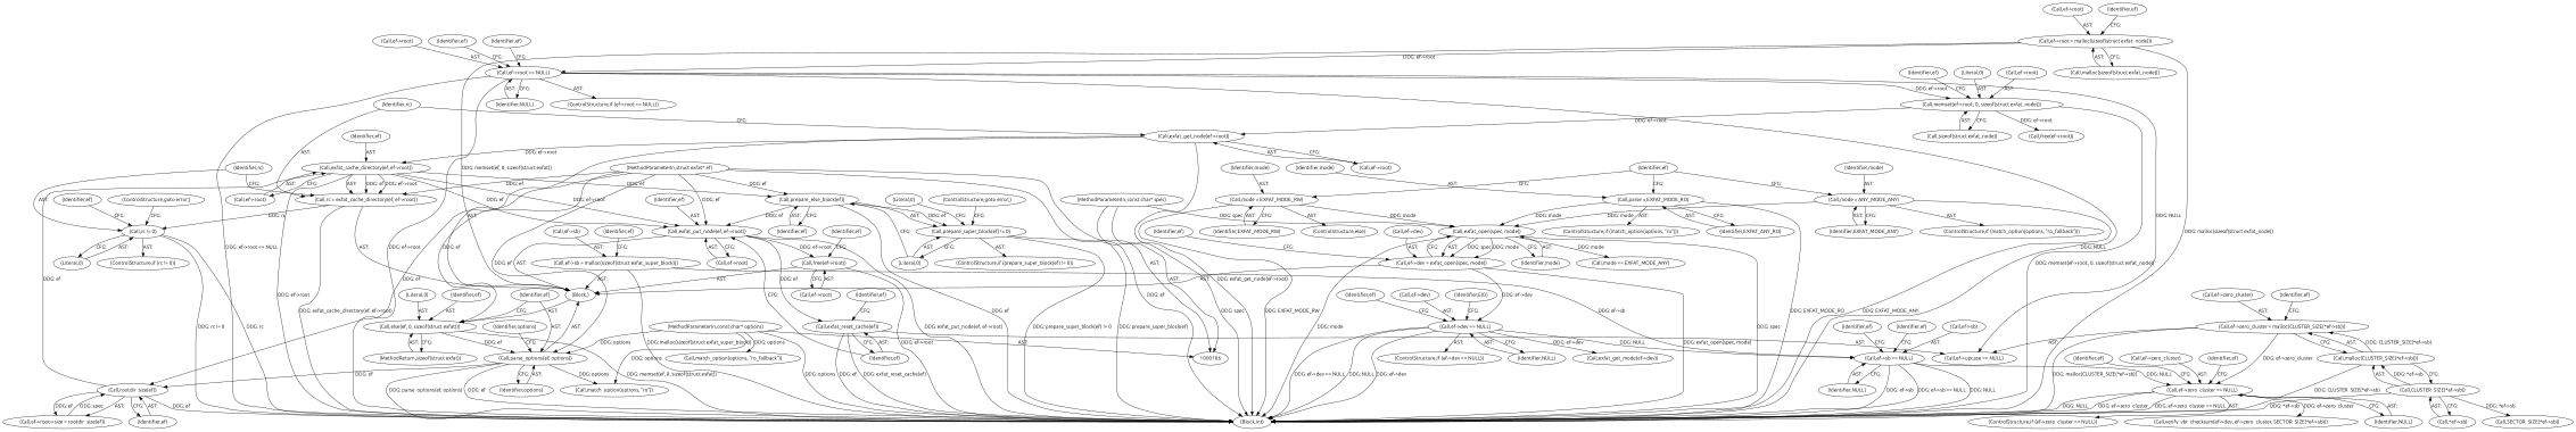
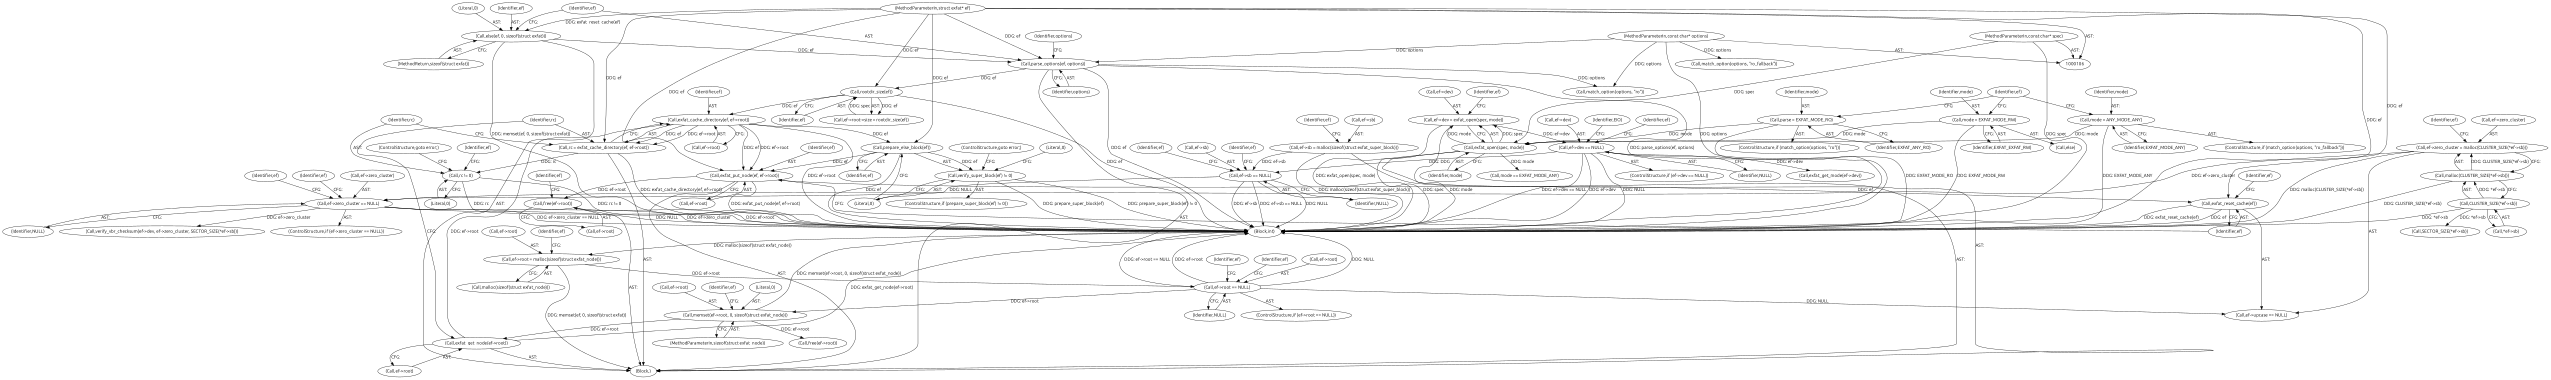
  digraph {
    fontname=Ubuntu
    node [fontname=Ubuntu]
    edge [fontname=Ubuntu]
    n1 [label="(Call,exfat_cache_directory(ef, ef->root))"]
    n2 [label="(Call,rc = exfat_cache_directory(ef, ef->root))"]
    n3 [label="(Call,prepare_else_block(ef))"]
    n4 [label="(Call,exfat_put_node(ef, ef->root))"]
    n5 [label="(Call,ef->root)"]
    n6 [label="(Block,int)"]
    n7 [label="(Block,)"]
    n8 [label="(Call,rc != 0)"]
-   n9 [label="(Call,prepare_super_block(ef) != 0)"]
+   n9 [label="(Call,verify_super_block(ef) != 0)"]
    n10 [label="(Identifier,ef)"]
    n11 [label="(Call,exfat_reset_cache(ef))"]
    n12 [label="(Call,free(ef->root))"]
    n13 [label="(Call,ef->root)"]
    n14 [label="(Call,rootdir_size(ef))"]
    n15 [label="(Identifier,ef)"]
    n16 [label="(Call,ef->root->size = rootdir_size(ef))"]
    n17 [label="(Call,parse_options(ef, options))"]
    n18 [label="(Identifier,options)"]
    n19 [label="(Call,match_option(options, \"ro\"))"]
    n20 [label="(Call,else(ef, 0, sizeof(struct exfat)))"]
    n21 [label="(MethodReturn,sizeof(struct exfat))"]
    n22 [label="(MethodParameterIn,struct exfat* ef)"]
    1000106
    n24 [label="(Call,ef->upcase == NULL)"]
    n25 [label="(Identifier,ef)"]
    n26 [label="(MethodParameterIn,const char* options)"]
    n27 [label="(Call,match_option(options, \"ro_fallback\"))"]
    n28 [label="(Call,exfat_get_node(ef->root))"]
    n29 [label="(Call,ef->root)"]
    n30 [label="(Call,memset(ef->root, 0, sizeof(struct exfat_node)))"]
    n31 [label="(Call,free(ef->root))"]
-   n32 [label="(Call,sizeof(struct exfat_node))"]
+   n32 [label="(MethodParameterIn,sizeof(struct exfat_node))"]
    n33 [label="(Call,ef->root == NULL)"]
    n34 [label="(Identifier,NULL)"]
    n35 [label="(ControlStructure,if (ef->root == NULL))"]
    n36 [label="(Call,ef->root = malloc(sizeof(struct exfat_node)))"]
    n37 [label="(Call,malloc(sizeof(struct exfat_node)))"]
    n38 [label="(Call,ef->zero_cluster == NULL)"]
    n39 [label="(Call,verify_vbr_checksum(ef->dev, ef->zero_cluster, SECTOR_SIZE(*ef->sb)))"]
    n40 [label="(Identifier,NULL)"]
    n41 [label="(ControlStructure,if (ef->zero_cluster == NULL))"]
    n42 [label="(Call,ef->zero_cluster = malloc(CLUSTER_SIZE(*ef->sb)))"]
    n43 [label="(Call,malloc(CLUSTER_SIZE(*ef->sb)))"]
    n44 [label="(Call,CLUSTER_SIZE(*ef->sb))"]
    n45 [label="(Call,*ef->sb)"]
    n46 [label="(Call,SECTOR_SIZE(*ef->sb))"]
    n47 [label="(Call,ef->sb == NULL)"]
    n48 [label="(Identifier,NULL)"]
    n49 [label="(Call,ef->sb = malloc(sizeof(struct exfat_super_block)))"]
    n50 [label="(Call,ef->dev == NULL)"]
    n51 [label="(Call,exfat_get_mode(ef->dev))"]
    n52 [label="(Identifier,NULL)"]
    n53 [label="(ControlStructure,if (ef->dev == NULL))"]
    n54 [label="(Call,ef->dev = exfat_open(spec, mode))"]
    n55 [label="(Call,exfat_open(spec, mode))"]
    n56 [label="(Call,mode == EXFAT_MODE_ANY)"]
    n57 [label="(Identifier,mode)"]
    n58 [label="(MethodParameterIn,const char* spec)"]
    n59 [label="(Call,mode = EXFAT_MODE_RW)"]
-   n60 [label="(Identifier,EXFAT_MODE_RW)"]
-   n61 [label="(ControlStructure,else)"]
+   n60 [label="(Identifier,EXFAT_EXFAT_RW)"]
+   n61 [label="(Call,else)"]
    n62 [label="(Call,parse = EXFAT_MODE_RO)"]
    n63 [label="(ControlStructure,if (match_option(options, \"ro\")))"]
    n64 [label="(Identifier,EXFAT_ANY_RO)"]
    n65 [label="(Call,mode = ANY_MODE_ANY)"]
    n66 [label="(ControlStructure,if (match_option(options, \"ro_fallback\")))"]
    n67 [label="(Identifier,EXFAT_MODE_ANY)"]
    n68 [label="(Literal,0)"]
-   n69 [label="(ControlStructure,if (rc != 0))"]
    n70 [label="(ControlStructure,if (prepare_super_block(ef) != 0))"]
    n71 [label="(Literal,0)"]
    n72 [label="(Call,ef->root)"]
    n73 [label="(Literal,0)"]
    n74 [label="(Call,ef->zero_cluster)"]
    n75 [label="(Call,ef->dev)"]
    n76 [label="(Literal,0)"]
    n77 [label="(Call,ef->sb)"]
    n78 [label="(Identifier,ef)"]
    n79 [label="(Identifier,ef)"]
    n80 [label="(Identifier,ef)"]
    n81 [label="(Identifier,mode)"]
    n82 [label="(Call,ef->root)"]
    n83 [label="(Identifier,ef)"]
    n84 [label="(Identifier,ef)"]
    n85 [label="(Identifier,ef)"]
    n86 [label="(ControlStructure,goto error;)"]
    n87 [label="(Call,ef->root)"]
    n88 [label="(Identifier,ef)"]
    n89 [label="(Identifier,ef)"]
    n90 [label="(Literal,0)"]
    n91 [label="(Identifier,EIO)"]
    n92 [label="(Call,ef->sb)"]
    n93 [label="(Identifier,ef)"]
    n94 [label="(Call,ef->zero_cluster)"]
    n95 [label="(Identifier,ef)"]
    n96 [label="(Identifier,options)"]
    n97 [label="(Identifier,ef)"]
    n98 [label="(Identifier,rc)"]
    n99 [label="(Identifier,ef)"]
    n100 [label="(Identifier,ef)"]
    n101 [label="(Identifier,ef)"]
    n102 [label="(Identifier,ef)"]
    n103 [label="(Call,ef->root)"]
    n104 [label="(Call,ef->dev)"]
    n105 [label="(Identifier,ef)"]
    n106 [label="(Identifier,ef)"]
    n107 [label="(Identifier,mode)"]
    n108 [label="(Identifier,mode)"]
    n109 [label="(Identifier,rc)"]
    n110 [label="(Identifier,ef)"]
    n111 [label="(Identifier,ef)"]
    n112 [label="(ControlStructure,goto error;)"]
    n113 [label="(Identifier,ef)"]
    n1 -> n2 [label="AST: "]
    n1 -> n2 [label="DDG: ef"]
    n1 -> n2 [label="DDG: ef->root"]
    n1 -> n3 [label="DDG: ef"]
    n1 -> n4 [label="DDG: ef"]
    n1 -> n4 [label="DDG: ef->root"]
    n1 -> n5 [label="CFG: "]
    n1 -> n6 [label="DDG: ef->root"]
+   n2 -> n1 [label="CFG: "]
    n2 -> n6 [label="DDG: exfat_cache_directory(ef, ef->root)"]
    n2 -> n7 [label="AST: "]
    n2 -> n8 [label="DDG: rc"]
    n3 -> n4 [label="DDG: ef"]
    n3 -> n6 [label="DDG: ef"]
    n3 -> n9 [label="AST: "]
    n3 -> n9 [label="DDG: ef"]
    n3 -> n10 [label="CFG: "]
    n4 -> n6 [label="DDG: exfat_put_node(ef, ef->root)"]
    n4 -> n7 [label="AST: "]
    n4 -> n11 [label="DDG: ef"]
    n4 -> n12 [label="DDG: ef->root"]
    n4 -> n13 [label="CFG: "]
    n5 -> n1 [label="AST: "]
    n8 -> n6 [label="DDG: rc != 0"]
    n8 -> n6 [label="DDG: rc"]
    n8 -> n68 [label="CFG: "]
-   n8 -> n69 [label="AST: "]
    n9 -> n6 [label="DDG: prepare_super_block(ef)"]
    n9 -> n6 [label="DDG: prepare_super_block(ef) != 0"]
    n9 -> n70 [label="AST: "]
    n9 -> n71 [label="CFG: "]
    n10 -> n3 [label="AST: "]
    n11 -> n6 [label="DDG: exfat_reset_cache(ef)"]
    n11 -> n6 [label="DDG: ef"]
    n11 -> n24 [label="AST: "]
    n11 -> n25 [label="CFG: "]
    n12 -> n6 [label="DDG: ef->root"]
    n12 -> n7 [label="AST: "]
    n12 -> n72 [label="CFG: "]
    n13 -> n4 [label="AST: "]
    n14 -> n1 [label="DDG: ef"]
    n14 -> n6 [label="DDG: ef"]
    n14 -> n15 [label="CFG: "]
    n14 -> n16 [label="AST: "]
    n14 -> n16 [label="DDG: ef"]
    n15 -> n14 [label="AST: "]
    n16 -> n14 [label="DDG: spec"]
    n17 -> n6 [label="DDG: ef"]
    n17 -> n6 [label="DDG: parse_options(ef, options)"]
    n17 -> n7 [label="AST: "]
    n17 -> n14 [label="DDG: ef"]
    n17 -> n18 [label="CFG: "]
    n17 -> n19 [label="DDG: options"]
    n18 -> n17 [label="AST: "]
    n20 -> n6 [label="DDG: memset(ef, 0, sizeof(struct exfat))"]
-   n7 -> n20 [label="AST: "]
+   n20 -> n7 [label="AST: "]
    n20 -> n17 [label="DDG: ef"]
    n20 -> n21 [label="CFG: "]
    n21 -> n20 [label="AST: "]
    n22 -> n2 [label="DDG: ef"]
    n22 -> n3 [label="DDG: ef"]
    n22 -> n4 [label="DDG: ef"]
    n22 -> n6 [label="DDG: ef"]
+   n22 -> n11 [label="DDG: ef"]
    n22 -> n14 [label="DDG: ef"]
    n22 -> n17 [label="DDG: ef"]
-   n22 -> n20 [label="DDG: ef"]
+   n22 -> n20 [label="DDG: exfat_reset_cache(ef)"]
    n22 -> 1000106 [label="AST: "]
    n25 -> n4 [label="CFG: "]
    n25 -> n11 [label="AST: "]
    n26 -> n6 [label="DDG: options"]
    n26 -> n17 [label="DDG: options"]
    n26 -> n19 [label="DDG: options"]
    n26 -> 1000106 [label="AST: "]
    n26 -> n27 [label="DDG: options"]
    n28 -> n1 [label="DDG: ef->root"]
    n28 -> n6 [label="DDG: exfat_get_node(ef->root)"]
    n28 -> n7 [label="AST: "]
    n28 -> n29 [label="CFG: "]
    n29 -> n28 [label="AST: "]
    n30 -> n6 [label="DDG: memset(ef->root, 0, sizeof(struct exfat_node))"]
    n30 -> n28 [label="DDG: ef->root"]
    n30 -> n31 [label="DDG: ef->root"]
    n30 -> n32 [label="CFG: "]
    n32 -> n30 [label="AST: "]
    n33 -> n6 [label="DDG: ef->root"]
    n33 -> n6 [label="DDG: NULL"]
    n33 -> n6 [label="DDG: ef->root == NULL"]
    n33 -> n24 [label="DDG: NULL"]
    n33 -> n30 [label="DDG: ef->root"]
    n33 -> n34 [label="CFG: "]
    n33 -> n35 [label="AST: "]
    n34 -> n33 [label="AST: "]
-   n36 -> n6 [label="DDG: malloc(sizeof(struct exfat_node))"]
+   n6 -> n36 [label="DDG: malloc(sizeof(struct exfat_node))"]
    n36 -> n7 [label="DDG: memset(ef, 0, sizeof(struct exfat))"]
    n36 -> n33 [label="DDG: ef->root"]
    n36 -> n37 [label="CFG: "]
    n37 -> n36 [label="AST: "]
    n38 -> n6 [label="DDG: ef->zero_cluster"]
    n38 -> n6 [label="DDG: ef->zero_cluster == NULL"]
    n38 -> n6 [label="DDG: NULL"]
    n38 -> n39 [label="DDG: ef->zero_cluster"]
    n38 -> n40 [label="CFG: "]
    n38 -> n41 [label="AST: "]
    n40 -> n38 [label="AST: "]
    n42 -> n6 [label="DDG: malloc(CLUSTER_SIZE(*ef->sb))"]
    n42 -> n24 [label="AST: "]
    n42 -> n38 [label="DDG: ef->zero_cluster"]
    n42 -> n43 [label="CFG: "]
    n43 -> n6 [label="DDG: CLUSTER_SIZE(*ef->sb)"]
    n43 -> n42 [label="AST: "]
    n43 -> n42 [label="DDG: CLUSTER_SIZE(*ef->sb)"]
    n43 -> n44 [label="CFG: "]
    n44 -> n6 [label="DDG: *ef->sb"]
    n44 -> n43 [label="AST: "]
    n44 -> n43 [label="DDG: *ef->sb"]
    n44 -> n45 [label="CFG: "]
    n44 -> n46 [label="DDG: *ef->sb"]
    n45 -> n44 [label="AST: "]
    n47 -> n6 [label="DDG: ef->sb"]
    n47 -> n6 [label="DDG: ef->sb == NULL"]
    n47 -> n6 [label="DDG: NULL"]
    n47 -> n38 [label="DDG: NULL"]
    n47 -> n48 [label="CFG: "]
    n48 -> n47 [label="AST: "]
    n49 -> n6 [label="DDG: malloc(sizeof(struct exfat_super_block))"]
    n49 -> n7 [label="AST: "]
    n49 -> n47 [label="DDG: ef->sb"]
    n50 -> n6 [label="DDG: ef->dev == NULL"]
    n50 -> n6 [label="DDG: NULL"]
    n50 -> n6 [label="DDG: ef->dev"]
-   n50 -> n47 [label="DDG: NULL"]
+   n50 -> n47 [label="DDG: DDG"]
    n50 -> n51 [label="DDG: ef->dev"]
    n50 -> n52 [label="CFG: "]
    n50 -> n53 [label="AST: "]
    n52 -> n50 [label="AST: "]
    n54 -> n6 [label="DDG: exfat_open(spec, mode)"]
    n54 -> n7 [label="AST: "]
    n54 -> n50 [label="DDG: ef->dev"]
    n54 -> n55 [label="CFG: "]
    n55 -> n6 [label="DDG: spec"]
    n55 -> n6 [label="DDG: mode"]
    n55 -> n54 [label="AST: "]
    n55 -> n54 [label="DDG: spec"]
    n55 -> n54 [label="DDG: mode"]
    n55 -> n56 [label="DDG: mode"]
    n55 -> n57 [label="CFG: "]
    n57 -> n55 [label="AST: "]
    n58 -> n6 [label="DDG: spec"]
    n58 -> 1000106 [label="AST: "]
    n58 -> n55 [label="DDG: spec"]
    n59 -> n6 [label="DDG: EXFAT_MODE_RW"]
    n59 -> n55 [label="DDG: mode"]
    n59 -> n60 [label="CFG: "]
    n59 -> n61 [label="AST: "]
    n60 -> n59 [label="AST: "]
    n62 -> n6 [label="DDG: EXFAT_MODE_RO"]
    n62 -> n55 [label="DDG: mode"]
    n62 -> n63 [label="AST: "]
    n62 -> n64 [label="CFG: "]
    n64 -> n62 [label="AST: "]
    n65 -> n6 [label="DDG: EXFAT_MODE_ANY"]
    n65 -> n55 [label="DDG: mode"]
    n65 -> n66 [label="AST: "]
    n65 -> n67 [label="CFG: "]
    n67 -> n65 [label="AST: "]
    n68 -> n8 [label="AST: "]
    n71 -> n3 [label="CFG: "]
    n71 -> n9 [label="AST: "]
    n72 -> n12 [label="AST: "]
    n73 -> n30 [label="AST: "]
    n74 -> n42 [label="AST: "]
    n75 -> n50 [label="AST: "]
    n76 -> n20 [label="AST: "]
    n77 -> n47 [label="AST: "]
    n78 -> n8 [label="CFG: "]
    n79 -> n38 [label="CFG: "]
    n80 -> n17 [label="AST: "]
    n80 -> n20 [label="CFG: "]
    n81 -> n59 [label="AST: "]
    n82 -> n36 [label="AST: "]
    n83 -> n47 [label="CFG: "]
    n84 -> n4 [label="AST: "]
    n85 -> n12 [label="CFG: "]
    n86 -> n9 [label="CFG: "]
    n87 -> n30 [label="AST: "]
    n88 -> n33 [label="CFG: "]
    n89 -> n1 [label="AST: "]
    n90 -> n9 [label="CFG: "]
    n91 -> n50 [label="CFG: "]
    n92 -> n49 [label="AST: "]
    n93 -> n36 [label="CFG: "]
    n94 -> n38 [label="AST: "]
    n95 -> n50 [label="CFG: "]
    n96 -> n17 [label="CFG: "]
    n97 -> n59 [label="CFG: "]
    n97 -> n62 [label="CFG: "]
    n97 -> n65 [label="CFG: "]
    n98 -> n2 [label="AST: "]
    n98 -> n28 [label="CFG: "]
    n99 -> n33 [label="CFG: "]
    n100 -> n49 [label="CFG: "]
    n101 -> n54 [label="CFG: "]
    n102 -> n38 [label="CFG: "]
    n103 -> n33 [label="AST: "]
    n104 -> n54 [label="AST: "]
    n105 -> n20 [label="AST: "]
    n106 -> n47 [label="CFG: "]
    n107 -> n62 [label="AST: "]
    n108 -> n65 [label="AST: "]
    n109 -> n2 [label="CFG: "]
    n109 -> n8 [label="AST: "]
    n110 -> n11 [label="CFG: "]
    n111 -> n30 [label="CFG: "]
    n112 -> n8 [label="CFG: "]
    n113 -> n42 [label="CFG: "]
  }
